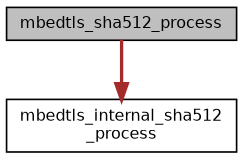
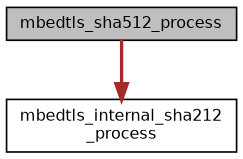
  digraph {
    rankdir=TB
    node [color=black fontname=Helvetica fontsize=10 shape=record style=filled]
    n1 [fillcolor=grey75 fontcolor=black height=0.2 label=mbedtls_sha512_process width=0.4]
-   n2 [fillcolor=white height=0.2 label="mbedtls_internal_sha512\l_process" width=0.4]
+   n2 [fillcolor=white height=0.2 label="mbedtls_internal_sha212\l_process" width=0.4]
    n1 -> n2 [color=brown fontname=Helvetica fontsize=10 labelfontname=Helvetica labelfontsize=10 style=bold arrowhead=normal]
  }
